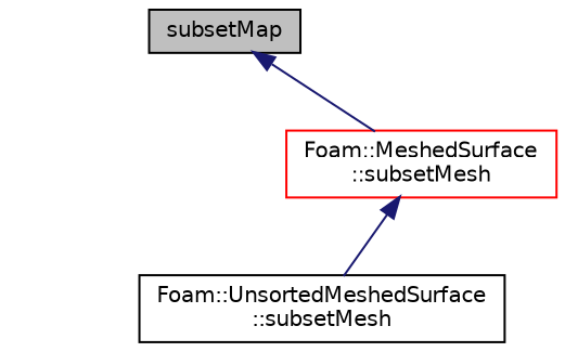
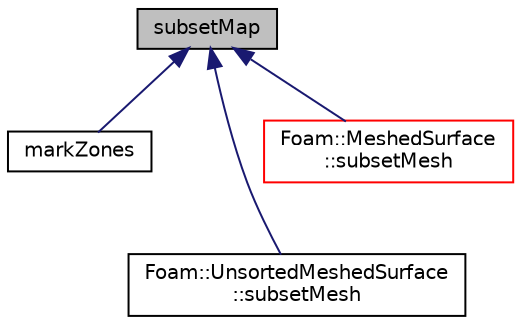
  digraph {
    rankdir=TB
    node [color=black fontname=Helvetica fontsize=10 shape=record]
    edge [color=midnightblue dir=back fontname=Helvetica fontsize=10 labelfontname=Helvetica labelfontsize=10 style=solid]
    n1 [fillcolor=grey75 fontcolor=black height=0.2 label=subsetMap style=filled width=0.4]
+   n2 [height=0.2 label=markZones width=0.4]
    n3 [height=0.2 label="Foam::UnsortedMeshedSurface\l::subsetMesh" width=0.4]
    n4 [color=red height=0.2 label="Foam::MeshedSurface\l::subsetMesh" width=0.4]
-   n4 -> n3
+   n1 -> n2
+   n1 -> n3
    n1 -> n4
  }
